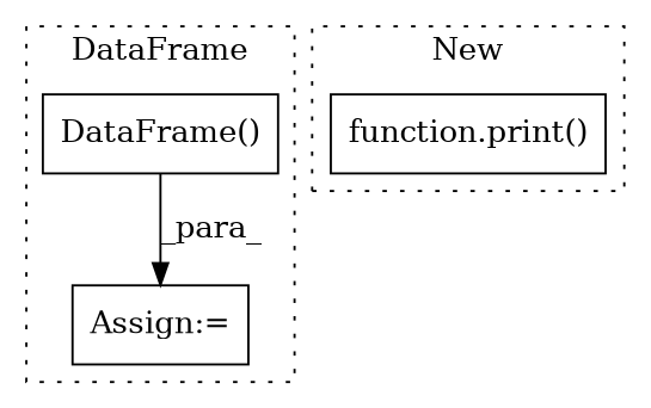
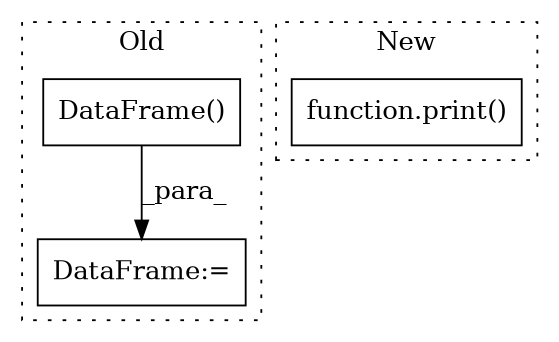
  digraph {
    node [a=75 shape=box]
    n1 [l="13,1" label="DataFrame()" s="6449,6471"]
-   n2 [a=68 l=3 label="Assign:=" s=6661]
+   n2 [a=68 l=3 label="DataFrame:=" s=6661]
    n3 [l="6,1" label="function.print()" s="8234,8319"]
    subgraph cluster_1 {
-     label=DataFrame
+     label=Old
      style=dotted
      n1
      n2
    }
    subgraph cluster_2 {
      label=New
      style=dotted
      n3
    }
    n1 -> n2 [label=_para_]
  }
